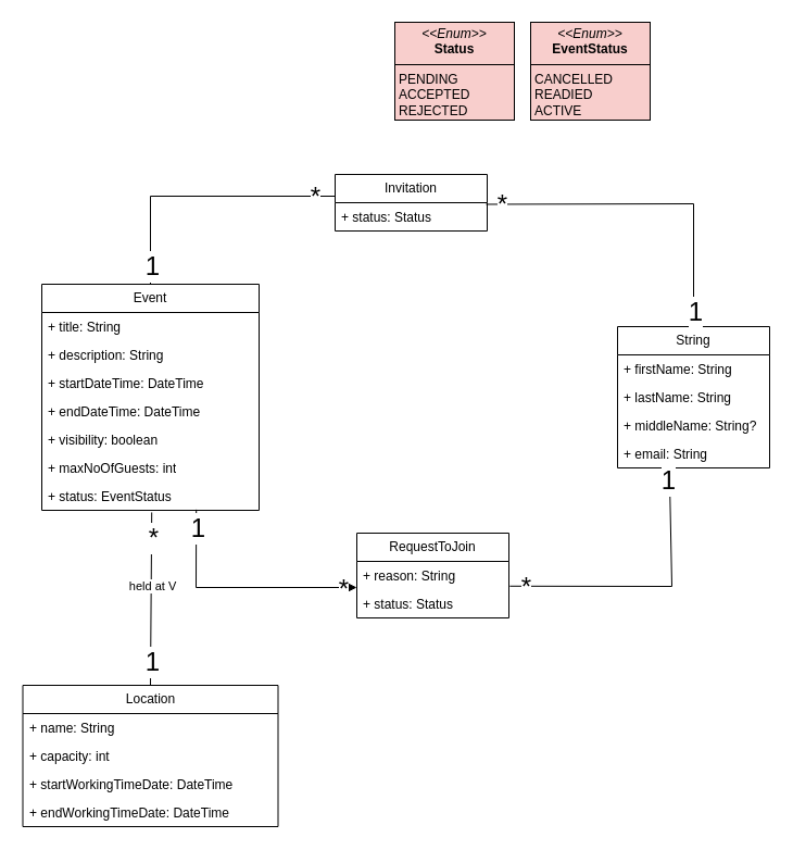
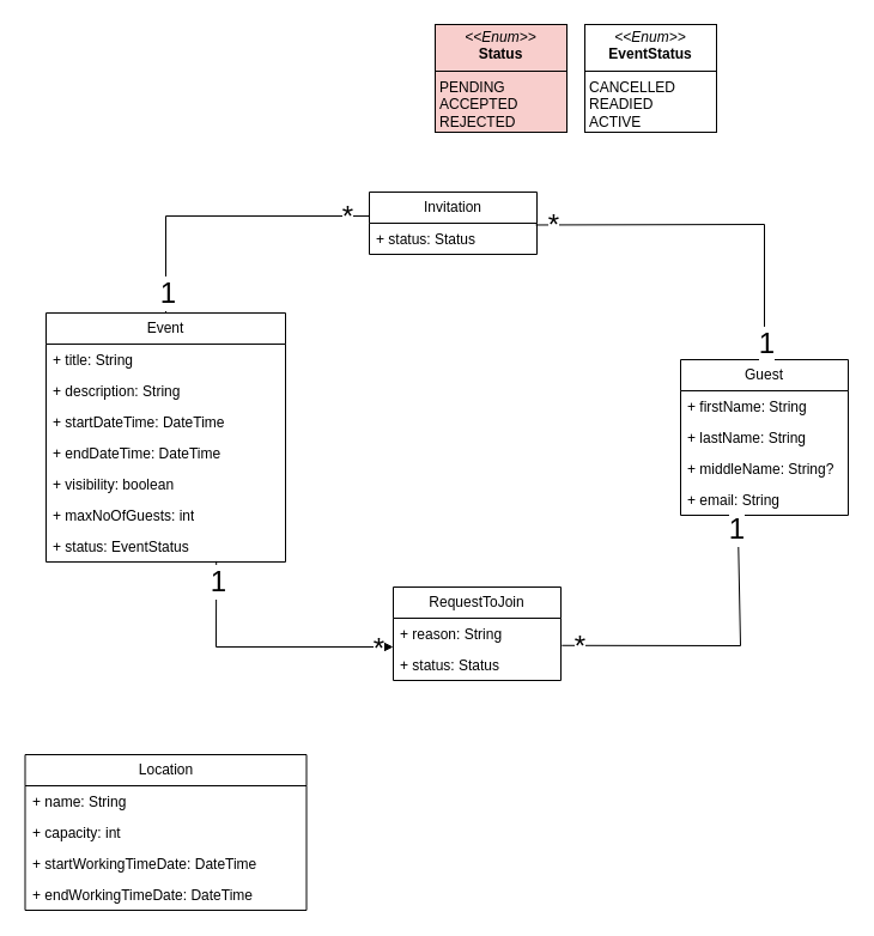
  <mxCell id="0" />
  <mxCell id="1" parent="0" />
  <mxCell id="2" value="Event" style="swimlane;fontStyle=0;childLayout=stackLayout;horizontal=1;startSize=26;fillColor=none;horizontalStack=0;resizeParent=1;resizeParentMax=0;resizeLast=0;collapsible=1;marginBottom=0;whiteSpace=wrap;html=1;" vertex="1" parent="1"><mxGeometry x="38" y="261" width="200" height="208" as="geometry" /></mxCell>
  <mxCell id="3" value="+ title: String" style="text;strokeColor=none;fillColor=none;align=left;verticalAlign=top;spacingLeft=4;spacingRight=4;overflow=hidden;rotatable=0;points=[[0,0.5],[1,0.5]];portConstraint=eastwest;whiteSpace=wrap;html=1;" vertex="1" parent="2"><mxGeometry y="26" width="200" height="26" as="geometry" /></mxCell>
  <mxCell id="4" value="+ description: String" style="text;strokeColor=none;fillColor=none;align=left;verticalAlign=top;spacingLeft=4;spacingRight=4;overflow=hidden;rotatable=0;points=[[0,0.5],[1,0.5]];portConstraint=eastwest;whiteSpace=wrap;html=1;" vertex="1" parent="2"><mxGeometry y="52" width="200" height="26" as="geometry" /></mxCell>
  <mxCell id="5" value="+ startDateTime: DateTime" style="text;strokeColor=none;fillColor=none;align=left;verticalAlign=top;spacingLeft=4;spacingRight=4;overflow=hidden;rotatable=0;points=[[0,0.5],[1,0.5]];portConstraint=eastwest;whiteSpace=wrap;html=1;" vertex="1" parent="2"><mxGeometry y="78" width="200" height="26" as="geometry" /></mxCell>
  <mxCell id="6" value="+ endDateTime: DateTime" style="text;strokeColor=none;fillColor=none;align=left;verticalAlign=top;spacingLeft=4;spacingRight=4;overflow=hidden;rotatable=0;points=[[0,0.5],[1,0.5]];portConstraint=eastwest;whiteSpace=wrap;html=1;" vertex="1" parent="2"><mxGeometry y="104" width="200" height="26" as="geometry" /></mxCell>
  <mxCell id="7" value="+ visibility: boolean" style="text;strokeColor=none;fillColor=none;align=left;verticalAlign=top;spacingLeft=4;spacingRight=4;overflow=hidden;rotatable=0;points=[[0,0.5],[1,0.5]];portConstraint=eastwest;whiteSpace=wrap;html=1;" vertex="1" parent="2"><mxGeometry y="130" width="200" height="26" as="geometry" /></mxCell>
  <mxCell id="8" value="+ maxNoOfGuests: int" style="text;strokeColor=none;fillColor=none;align=left;verticalAlign=top;spacingLeft=4;spacingRight=4;overflow=hidden;rotatable=0;points=[[0,0.5],[1,0.5]];portConstraint=eastwest;whiteSpace=wrap;html=1;" vertex="1" parent="2"><mxGeometry y="156" width="200" height="26" as="geometry" /></mxCell>
  <mxCell id="9" value="+ status: EventStatus" style="text;strokeColor=none;fillColor=none;align=left;verticalAlign=top;spacingLeft=4;spacingRight=4;overflow=hidden;rotatable=0;points=[[0,0.5],[1,0.5]];portConstraint=eastwest;whiteSpace=wrap;html=1;" vertex="1" parent="2"><mxGeometry y="182" width="200" height="26" as="geometry" /></mxCell>
- <mxCell id="10" value="String" style="swimlane;fontStyle=0;childLayout=stackLayout;horizontal=1;startSize=26;fillColor=none;horizontalStack=0;resizeParent=1;resizeParentMax=0;resizeLast=0;collapsible=1;marginBottom=0;whiteSpace=wrap;html=1;" vertex="1" parent="1"><mxGeometry x="568" y="300" width="140" height="130" as="geometry" /></mxCell>
+ <mxCell id="10" value="Guest" style="swimlane;fontStyle=0;childLayout=stackLayout;horizontal=1;startSize=26;fillColor=none;horizontalStack=0;resizeParent=1;resizeParentMax=0;resizeLast=0;collapsible=1;marginBottom=0;whiteSpace=wrap;html=1;" vertex="1" parent="1"><mxGeometry x="568" y="300" width="140" height="130" as="geometry" /></mxCell>
  <mxCell id="11" value="+ firstName: String" style="text;strokeColor=none;fillColor=none;align=left;verticalAlign=top;spacingLeft=4;spacingRight=4;overflow=hidden;rotatable=0;points=[[0,0.5],[1,0.5]];portConstraint=eastwest;whiteSpace=wrap;html=1;" vertex="1" parent="10"><mxGeometry y="26" width="140" height="26" as="geometry" /></mxCell>
  <mxCell id="12" value="+ lastName: String" style="text;strokeColor=none;fillColor=none;align=left;verticalAlign=top;spacingLeft=4;spacingRight=4;overflow=hidden;rotatable=0;points=[[0,0.5],[1,0.5]];portConstraint=eastwest;whiteSpace=wrap;html=1;" vertex="1" parent="10"><mxGeometry y="52" width="140" height="26" as="geometry" /></mxCell>
  <mxCell id="13" value="+ middleName: String?" style="text;strokeColor=none;fillColor=none;align=left;verticalAlign=top;spacingLeft=4;spacingRight=4;overflow=hidden;rotatable=0;points=[[0,0.5],[1,0.5]];portConstraint=eastwest;whiteSpace=wrap;html=1;" vertex="1" parent="10"><mxGeometry y="78" width="140" height="26" as="geometry" /></mxCell>
  <mxCell id="14" value="+ email: String" style="text;strokeColor=none;fillColor=none;align=left;verticalAlign=top;spacingLeft=4;spacingRight=4;overflow=hidden;rotatable=0;points=[[0,0.5],[1,0.5]];portConstraint=eastwest;whiteSpace=wrap;html=1;" vertex="1" parent="10"><mxGeometry y="104" width="140" height="26" as="geometry" /></mxCell>
  <mxCell id="15" value="Invitation" style="swimlane;fontStyle=0;childLayout=stackLayout;horizontal=1;startSize=26;fillColor=none;horizontalStack=0;resizeParent=1;resizeParentMax=0;resizeLast=0;collapsible=1;marginBottom=0;whiteSpace=wrap;html=1;" vertex="1" parent="1"><mxGeometry x="308" y="160" width="140" height="52" as="geometry" /></mxCell>
  <mxCell id="16" value="+ status: Status" style="text;strokeColor=none;fillColor=none;align=left;verticalAlign=top;spacingLeft=4;spacingRight=4;overflow=hidden;rotatable=0;points=[[0,0.5],[1,0.5]];portConstraint=eastwest;whiteSpace=wrap;html=1;" vertex="1" parent="15"><mxGeometry y="26" width="140" height="26" as="geometry" /></mxCell>
  <mxCell id="17" value="RequestToJoin" style="swimlane;fontStyle=0;childLayout=stackLayout;horizontal=1;startSize=26;fillColor=none;horizontalStack=0;resizeParent=1;resizeParentMax=0;resizeLast=0;collapsible=1;marginBottom=0;whiteSpace=wrap;html=1;" vertex="1" parent="1"><mxGeometry x="328" y="490" width="140" height="78" as="geometry" /></mxCell>
  <mxCell id="18" value="+ reason: String" style="text;strokeColor=none;fillColor=none;align=left;verticalAlign=top;spacingLeft=4;spacingRight=4;overflow=hidden;rotatable=0;points=[[0,0.5],[1,0.5]];portConstraint=eastwest;whiteSpace=wrap;html=1;" vertex="1" parent="17"><mxGeometry y="26" width="140" height="26" as="geometry" /></mxCell>
  <mxCell id="19" value="+ status: Status" style="text;strokeColor=none;fillColor=none;align=left;verticalAlign=top;spacingLeft=4;spacingRight=4;overflow=hidden;rotatable=0;points=[[0,0.5],[1,0.5]];portConstraint=eastwest;whiteSpace=wrap;html=1;" vertex="1" parent="17"><mxGeometry y="52" width="140" height="26" as="geometry" /></mxCell>
  <mxCell id="20" value="Location" style="swimlane;fontStyle=0;childLayout=stackLayout;horizontal=1;startSize=26;fillColor=none;horizontalStack=0;resizeParent=1;resizeParentMax=0;resizeLast=0;collapsible=1;marginBottom=0;whiteSpace=wrap;html=1;" vertex="1" parent="1"><mxGeometry x="20.5" y="630" width="235" height="130" as="geometry" /></mxCell>
  <mxCell id="21" value="+ name: String" style="text;strokeColor=none;fillColor=none;align=left;verticalAlign=top;spacingLeft=4;spacingRight=4;overflow=hidden;rotatable=0;points=[[0,0.5],[1,0.5]];portConstraint=eastwest;whiteSpace=wrap;html=1;" vertex="1" parent="20"><mxGeometry y="26" width="235" height="26" as="geometry" /></mxCell>
  <mxCell id="22" value="+ capacity: int" style="text;strokeColor=none;fillColor=none;align=left;verticalAlign=top;spacingLeft=4;spacingRight=4;overflow=hidden;rotatable=0;points=[[0,0.5],[1,0.5]];portConstraint=eastwest;whiteSpace=wrap;html=1;" vertex="1" parent="20"><mxGeometry y="52" width="235" height="26" as="geometry" /></mxCell>
  <mxCell id="23" value="+ startWorkingTimeDate: DateTime" style="text;strokeColor=none;fillColor=none;align=left;verticalAlign=top;spacingLeft=4;spacingRight=4;overflow=hidden;rotatable=0;points=[[0,0.5],[1,0.5]];portConstraint=eastwest;whiteSpace=wrap;html=1;" vertex="1" parent="20"><mxGeometry y="78" width="235" height="26" as="geometry" /></mxCell>
  <mxCell id="24" value="+ endWorkingTimeDate: DateTime" style="text;strokeColor=none;fillColor=none;align=left;verticalAlign=top;spacingLeft=4;spacingRight=4;overflow=hidden;rotatable=0;points=[[0,0.5],[1,0.5]];portConstraint=eastwest;whiteSpace=wrap;html=1;" vertex="1" parent="20"><mxGeometry y="104" width="235" height="26" as="geometry" /></mxCell>
- <mxCell id="25" value="&lt;p style=&quot;margin:0px;margin-top:4px;text-align:center;&quot;&gt;&lt;i&gt;&amp;lt;&amp;lt;Enum&amp;gt;&amp;gt;&lt;/i&gt;&lt;br&gt;&lt;b&gt;EventStatus&lt;/b&gt;&lt;/p&gt;&lt;hr size=&quot;1&quot; style=&quot;border-style:solid;&quot;&gt;&lt;p style=&quot;margin:0px;margin-left:4px;&quot;&gt;CANCELLED&lt;/p&gt;&lt;p style=&quot;margin:0px;margin-left:4px;&quot;&gt;READIED&lt;/p&gt;&lt;p style=&quot;margin:0px;margin-left:4px;&quot;&gt;ACTIVE&lt;/p&gt;" style="verticalAlign=top;align=left;overflow=fill;html=1;whiteSpace=wrap;fillColor=#f8cecc;" vertex="1" parent="1"><mxGeometry x="488" y="20" width="110" height="90" as="geometry" /></mxCell>
+ <mxCell id="25" value="&lt;p style=&quot;margin:0px;margin-top:4px;text-align:center;&quot;&gt;&lt;i&gt;&amp;lt;&amp;lt;Enum&amp;gt;&amp;gt;&lt;/i&gt;&lt;br&gt;&lt;b&gt;EventStatus&lt;/b&gt;&lt;/p&gt;&lt;hr size=&quot;1&quot; style=&quot;border-style:solid;&quot;&gt;&lt;p style=&quot;margin:0px;margin-left:4px;&quot;&gt;CANCELLED&lt;/p&gt;&lt;p style=&quot;margin:0px;margin-left:4px;&quot;&gt;READIED&lt;/p&gt;&lt;p style=&quot;margin:0px;margin-left:4px;&quot;&gt;ACTIVE&lt;/p&gt;" style="verticalAlign=top;align=left;overflow=fill;html=1;whiteSpace=wrap;" vertex="1" parent="1"><mxGeometry x="488" y="20" width="110" height="90" as="geometry" /></mxCell>
  <mxCell id="26" value="&lt;p style=&quot;margin:0px;margin-top:4px;text-align:center;&quot;&gt;&lt;i&gt;&amp;lt;&amp;lt;Enum&amp;gt;&amp;gt;&lt;/i&gt;&lt;br&gt;&lt;b&gt;Status&lt;/b&gt;&lt;/p&gt;&lt;hr size=&quot;1&quot; style=&quot;border-style:solid;&quot;&gt;&lt;p style=&quot;margin:0px;margin-left:4px;&quot;&gt;PENDING&lt;/p&gt;&lt;p style=&quot;margin:0px;margin-left:4px;&quot;&gt;ACCEPTED&lt;/p&gt;&lt;p style=&quot;margin:0px;margin-left:4px;&quot;&gt;REJECTED&lt;/p&gt;" style="verticalAlign=top;align=left;overflow=fill;html=1;whiteSpace=wrap;fillColor=#f8cecc;" vertex="1" parent="1"><mxGeometry x="363" y="20" width="110" height="90" as="geometry" /></mxCell>
- <mxCell id="27" value="" style="endArrow=none;html=1;rounded=0;entryX=0.506;entryY=1.075;entryDx=0;entryDy=0;entryPerimeter=0;exitX=0.5;exitY=0;exitDx=0;exitDy=0;" edge="1" parent="1" source="20" target="9"><mxGeometry width="50" height="50" relative="1" as="geometry"><mxPoint x="98" y="550" as="sourcePoint" /><mxPoint x="148" y="500" as="targetPoint" /></mxGeometry></mxCell>
- <mxCell id="28" value="&lt;font style=&quot;font-size: 24px;&quot;&gt;*&lt;/font&gt;" style="edgeLabel;html=1;align=center;verticalAlign=middle;resizable=0;points=[];" vertex="1" connectable="0" parent="27"><mxGeometry x="0.709" y="-1" relative="1" as="geometry"><mxPoint as="offset" /></mxGeometry></mxCell>
- <mxCell id="29" value="&lt;font style=&quot;font-size: 24px;&quot;&gt;1&lt;/font&gt;" style="edgeLabel;html=1;align=center;verticalAlign=middle;resizable=0;points=[];" vertex="1" connectable="0" parent="27"><mxGeometry x="-0.727" y="-1" relative="1" as="geometry"><mxPoint as="offset" /></mxGeometry></mxCell>
- <mxCell id="30" value="held at V" style="edgeLabel;html=1;align=center;verticalAlign=middle;resizable=0;points=[];" vertex="1" connectable="0" parent="27"><mxGeometry x="0.158" y="-1" relative="1" as="geometry"><mxPoint as="offset" /></mxGeometry></mxCell>
  <mxCell id="31" value="" style="endArrow=none;html=1;rounded=0;exitX=0.5;exitY=0;exitDx=0;exitDy=0;" edge="1" parent="1" source="2"><mxGeometry width="50" height="50" relative="1" as="geometry"><mxPoint x="278" y="370" as="sourcePoint" /><mxPoint x="308" y="180" as="targetPoint" /><Array as="points"><mxPoint x="138" y="180" /></Array></mxGeometry></mxCell>
  <mxCell id="32" value="&lt;font style=&quot;font-size: 24px;&quot;&gt;1&lt;/font&gt;" style="edgeLabel;html=1;align=center;verticalAlign=middle;resizable=0;points=[];" vertex="1" connectable="0" parent="31"><mxGeometry x="-0.865" y="-1" relative="1" as="geometry"><mxPoint as="offset" /></mxGeometry></mxCell>
  <mxCell id="33" value="&lt;font style=&quot;font-size: 24px;&quot;&gt;*&lt;/font&gt;" style="edgeLabel;html=1;align=center;verticalAlign=middle;resizable=0;points=[];" vertex="1" connectable="0" parent="31"><mxGeometry x="0.847" relative="1" as="geometry"><mxPoint as="offset" /></mxGeometry></mxCell>
  <mxCell id="34" value="" style="endArrow=none;html=1;rounded=0;entryX=0.993;entryY=0.057;entryDx=0;entryDy=0;entryPerimeter=0;exitX=0.5;exitY=0;exitDx=0;exitDy=0;" edge="1" parent="1" source="10" target="16"><mxGeometry width="50" height="50" relative="1" as="geometry"><mxPoint x="278" y="370" as="sourcePoint" /><mxPoint x="328" y="320" as="targetPoint" /><Array as="points"><mxPoint x="638" y="187" /></Array></mxGeometry></mxCell>
  <mxCell id="35" value="&lt;font style=&quot;font-size: 24px;&quot;&gt;*&lt;/font&gt;" style="edgeLabel;html=1;align=center;verticalAlign=middle;resizable=0;points=[];" vertex="1" connectable="0" parent="34"><mxGeometry x="0.908" relative="1" as="geometry"><mxPoint as="offset" /></mxGeometry></mxCell>
  <mxCell id="36" value="&lt;font style=&quot;font-size: 24px;&quot;&gt;1&lt;/font&gt;" style="edgeLabel;html=1;align=center;verticalAlign=middle;resizable=0;points=[];" vertex="1" connectable="0" parent="34"><mxGeometry x="-0.906" y="-1" relative="1" as="geometry"><mxPoint as="offset" /></mxGeometry></mxCell>
  <mxCell id="37" value="" style="endArrow=block;html=1;rounded=0;entryX=0;entryY=0.923;entryDx=0;entryDy=0;entryPerimeter=0;exitX=0.711;exitY=0.975;exitDx=0;exitDy=0;exitPerimeter=0;" edge="1" parent="1" source="9" target="18"><mxGeometry width="50" height="50" relative="1" as="geometry"><mxPoint x="278" y="370" as="sourcePoint" /><mxPoint x="328" y="320" as="targetPoint" /><Array as="points"><mxPoint x="180" y="540" /></Array></mxGeometry></mxCell>
  <mxCell id="38" value="&lt;font style=&quot;font-size: 24px;&quot;&gt;*&lt;/font&gt;" style="edgeLabel;html=1;align=center;verticalAlign=middle;resizable=0;points=[];" vertex="1" connectable="0" parent="37"><mxGeometry x="0.889" y="-2" relative="1" as="geometry"><mxPoint as="offset" /></mxGeometry></mxCell>
  <mxCell id="39" value="&lt;font style=&quot;font-size: 24px;&quot;&gt;1&lt;/font&gt;" style="edgeLabel;html=1;align=center;verticalAlign=middle;resizable=0;points=[];" vertex="1" connectable="0" parent="37"><mxGeometry x="-0.842" y="1" relative="1" as="geometry"><mxPoint as="offset" /></mxGeometry></mxCell>
  <mxCell id="40" value="" style="endArrow=none;html=1;rounded=0;entryX=0.341;entryY=0.97;entryDx=0;entryDy=0;entryPerimeter=0;exitX=1.006;exitY=0.876;exitDx=0;exitDy=0;exitPerimeter=0;" edge="1" parent="1" source="18" target="14"><mxGeometry width="50" height="50" relative="1" as="geometry"><mxPoint x="278" y="370" as="sourcePoint" /><mxPoint x="328" y="320" as="targetPoint" /><Array as="points"><mxPoint x="618" y="539" /></Array></mxGeometry></mxCell>
  <mxCell id="41" value="&lt;font style=&quot;font-size: 24px;&quot;&gt;1&lt;/font&gt;" style="edgeLabel;html=1;align=center;verticalAlign=middle;resizable=0;points=[];" vertex="1" connectable="0" parent="40"><mxGeometry x="0.906" y="1" relative="1" as="geometry"><mxPoint as="offset" /></mxGeometry></mxCell>
  <mxCell id="42" value="&lt;font style=&quot;font-size: 24px;&quot;&gt;*&lt;/font&gt;" style="edgeLabel;html=1;align=center;verticalAlign=middle;resizable=0;points=[];" vertex="1" connectable="0" parent="40"><mxGeometry x="-0.886" y="-1" relative="1" as="geometry"><mxPoint as="offset" /></mxGeometry></mxCell>
